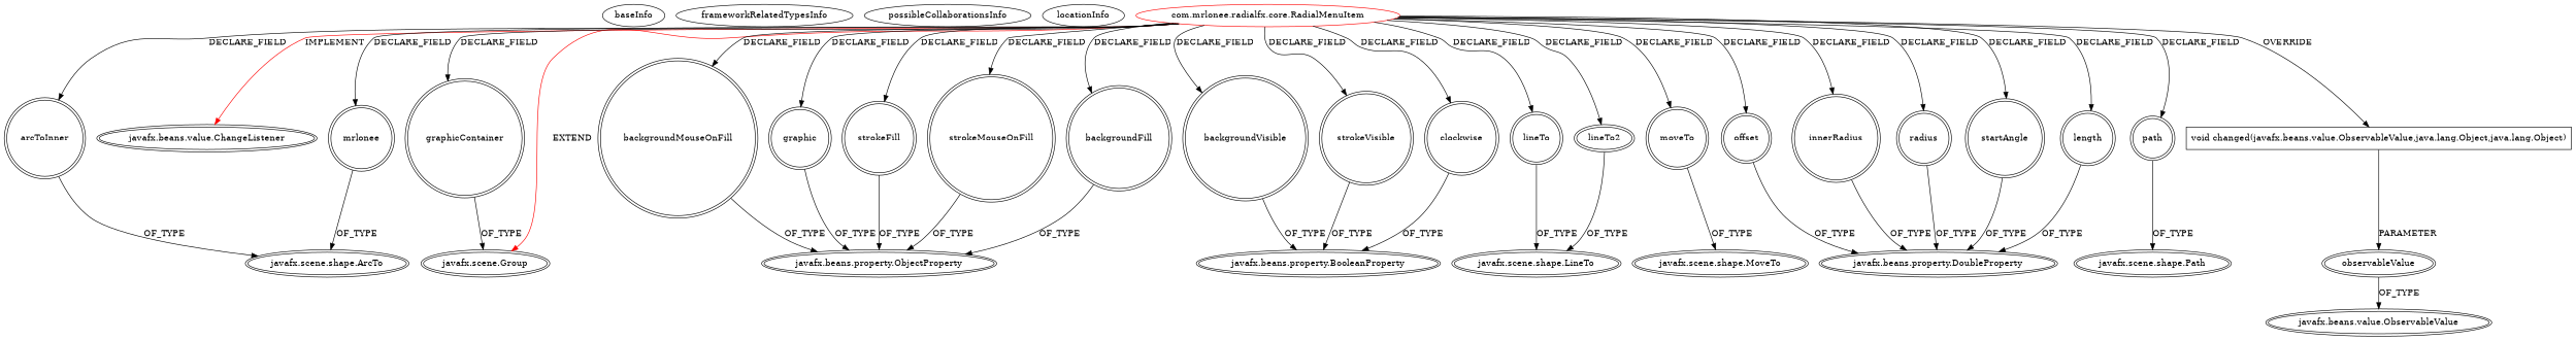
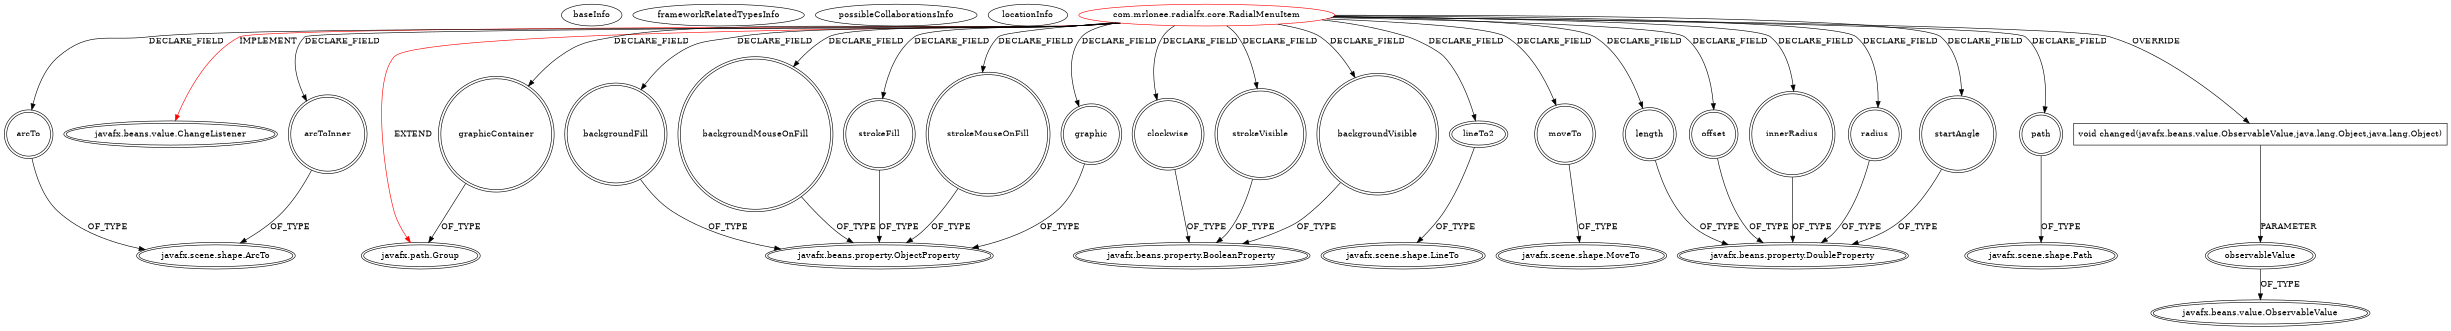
  digraph {
    node [isFrameworkType=true vertexType=FIELD_DECLARATION peripheries=2 shape=circle]
    baseInfo [category=extension_graph graphId=961 isAnonymous=false possibleRelation=false isFrameworkType="" vertexType="" peripheries="" shape=""]
    frameworkRelatedTypesInfo [0="javafx.scene.Group" 1="javafx.beans.value.ChangeListener" isFrameworkType="" vertexType="" peripheries="" shape=""]
    possibleCollaborationsInfo [isFrameworkType="" vertexType="" peripheries="" shape=""]
    locationInfo [contextSignature=RadialMenuItem filePath="/MrLoNee-RadialFx/RadialFx-master/src/com/mrlonee/radialfx/core/RadialMenuItem.java" graphId=961 projectName="MrLoNee-RadialFx" isFrameworkType="" vertexType="" peripheries="" shape=""]
    n5 [color=red isFrameworkType=false label="com.mrlonee.radialfx.core.RadialMenuItem" vertexType=ROOT_CLIENT_CLASS_DECLARATION peripheries="" shape=""]
-   n6 [label="javafx.scene.Group" vertexType=FRAMEWORK_CLASS_TYPE shape=""]
+   n6 [label="javafx.path.Group" vertexType=FRAMEWORK_CLASS_TYPE shape=""]
    n7 [label="javafx.beans.value.ChangeListener" vertexType=FRAMEWORK_INTERFACE_TYPE shape=""]
-   n8 [label=mrlonee]
+   n8 [label=arcTo]
    n9 [label=arcToInner]
    n10 [label=backgroundFill]
    n11 [label=backgroundMouseOnFill]
    n12 [label=backgroundVisible]
    n13 [label=clockwise]
    n14 [label=graphic]
    n15 [label=graphicContainer]
    n16 [label=innerRadius]
    n17 [label=length]
-   n18 [label=lineTo]
    n19 [label=lineTo2 shape=ellipse]
    n20 [label=moveTo]
    n21 [label=offset]
    n22 [label=path]
    n23 [label=radius]
    n24 [label=startAngle]
    n25 [label=strokeFill]
    n26 [label=strokeMouseOnFill]
    n27 [label=strokeVisible]
    n28 [isFrameworkType=false label="void changed(javafx.beans.value.ObservableValue,java.lang.Object,java.lang.Object)" shape=box vertexType=OVERRIDING_METHOD_DECLARATION peripheries=""]
    n29 [label="javafx.scene.shape.ArcTo" vertexType=FRAMEWORK_CLASS_TYPE shape=""]
    n30 [label="javafx.beans.property.ObjectProperty" vertexType=FRAMEWORK_CLASS_TYPE shape=""]
    n31 [label="javafx.beans.property.BooleanProperty" vertexType=FRAMEWORK_CLASS_TYPE shape=""]
    n32 [label="javafx.beans.property.DoubleProperty" vertexType=FRAMEWORK_CLASS_TYPE shape=""]
    n33 [label="javafx.scene.shape.LineTo" vertexType=FRAMEWORK_CLASS_TYPE shape=""]
    n34 [label="javafx.scene.shape.MoveTo" vertexType=FRAMEWORK_CLASS_TYPE shape=""]
    n35 [label="javafx.scene.shape.Path" vertexType=FRAMEWORK_CLASS_TYPE shape=""]
    n36 [label=observableValue vertexType=PARAMETER_DECLARATION shape=""]
    n37 [label="javafx.beans.value.ObservableValue" vertexType=FRAMEWORK_INTERFACE_TYPE shape=""]
    n5 -> n6 [color=red label=EXTEND]
    n5 -> n7 [color=red label=IMPLEMENT]
    n5 -> n8 [label=DECLARE_FIELD]
    n5 -> n9 [label=DECLARE_FIELD]
    n5 -> n10 [label=DECLARE_FIELD]
    n5 -> n11 [label=DECLARE_FIELD]
    n5 -> n12 [label=DECLARE_FIELD]
    n5 -> n13 [label=DECLARE_FIELD]
    n5 -> n14 [label=DECLARE_FIELD]
    n5 -> n15 [label=DECLARE_FIELD]
    n5 -> n16 [label=DECLARE_FIELD]
    n5 -> n17 [label=DECLARE_FIELD]
-   n5 -> n18 [label=DECLARE_FIELD]
    n5 -> n19 [label=DECLARE_FIELD]
    n5 -> n20 [label=DECLARE_FIELD]
    n5 -> n21 [label=DECLARE_FIELD]
    n5 -> n22 [label=DECLARE_FIELD]
    n5 -> n23 [label=DECLARE_FIELD]
    n5 -> n24 [label=DECLARE_FIELD]
    n5 -> n25 [label=DECLARE_FIELD]
    n5 -> n26 [label=DECLARE_FIELD]
    n5 -> n27 [label=DECLARE_FIELD]
    n5 -> n28 [label=OVERRIDE]
    n8 -> n29 [label=OF_TYPE]
    n9 -> n29 [label=OF_TYPE]
    n10 -> n30 [label=OF_TYPE]
    n11 -> n30 [label=OF_TYPE]
    n12 -> n31 [label=OF_TYPE]
    n13 -> n31 [label=OF_TYPE]
    n14 -> n30 [label=OF_TYPE]
    n15 -> n6 [label=OF_TYPE]
    n16 -> n32 [label=OF_TYPE]
    n17 -> n32 [label=OF_TYPE]
-   n18 -> n33 [label=OF_TYPE]
    n19 -> n33 [label=OF_TYPE]
    n20 -> n34 [label=OF_TYPE]
    n21 -> n32 [label=OF_TYPE]
    n22 -> n35 [label=OF_TYPE]
    n23 -> n32 [label=OF_TYPE]
    n24 -> n32 [label=OF_TYPE]
    n25 -> n30 [label=OF_TYPE]
    n26 -> n30 [label=OF_TYPE]
    n27 -> n31 [label=OF_TYPE]
    n28 -> n36 [label=PARAMETER]
    n36 -> n37 [label=OF_TYPE]
  }
